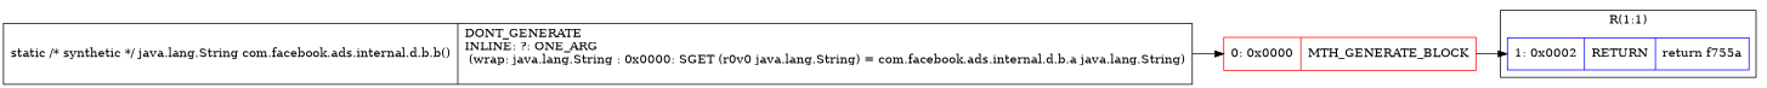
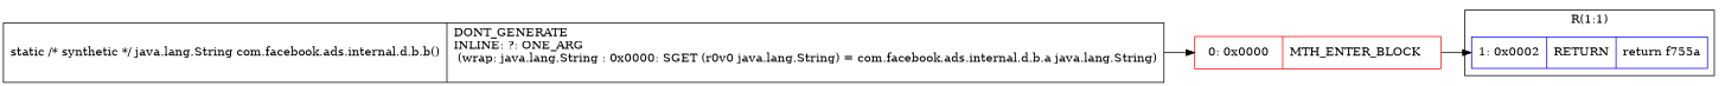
  digraph {
    rankdir=LR
    node [shape=record]
    n1 [color=blue label="{1\:\ 0x0002|RETURN\l|return f755a\l}"]
-   n2 [color=red label="{0\:\ 0x0000|MTH_GENERATE_BLOCK\l}"]
+   n2 [color=red label="{0\:\ 0x0000|MTH_ENTER_BLOCK\l}"]
    n3 [label="{static \/* synthetic *\/ java.lang.String com.facebook.ads.internal.d.b.b()  | DONT_GENERATE\lINLINE: ?: ONE_ARG  \l  (wrap: java.lang.String : 0x0000: SGET  (r0v0 java.lang.String) =  com.facebook.ads.internal.d.b.a java.lang.String)\l\l}"]
    subgraph cluster_1 {
      label="R(1:1)"
      n1
    }
    n2 -> n1
    n3 -> n2
  }
